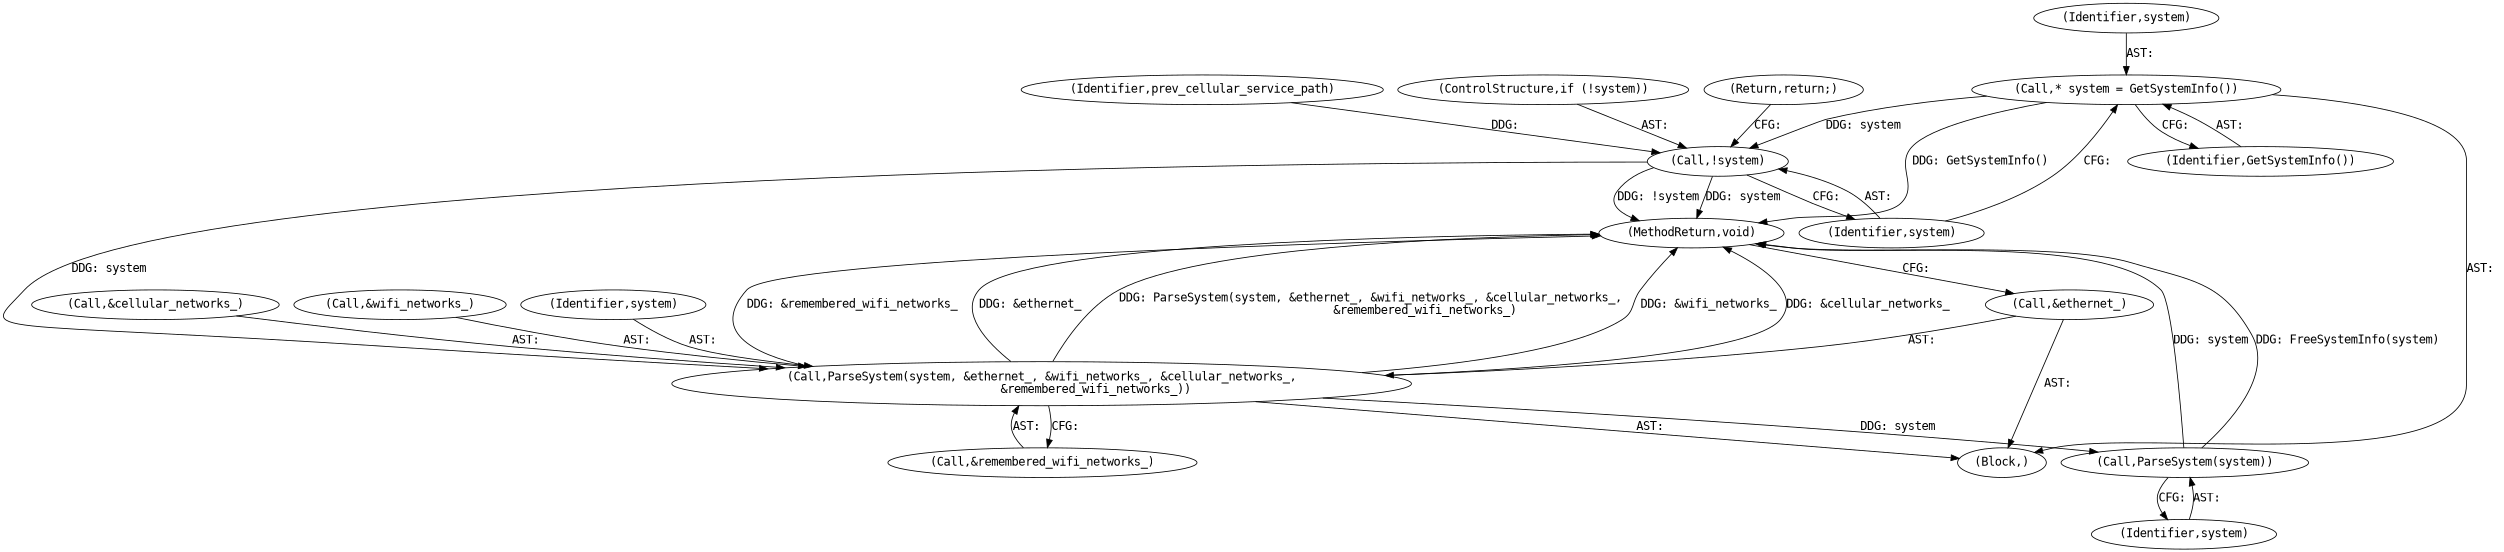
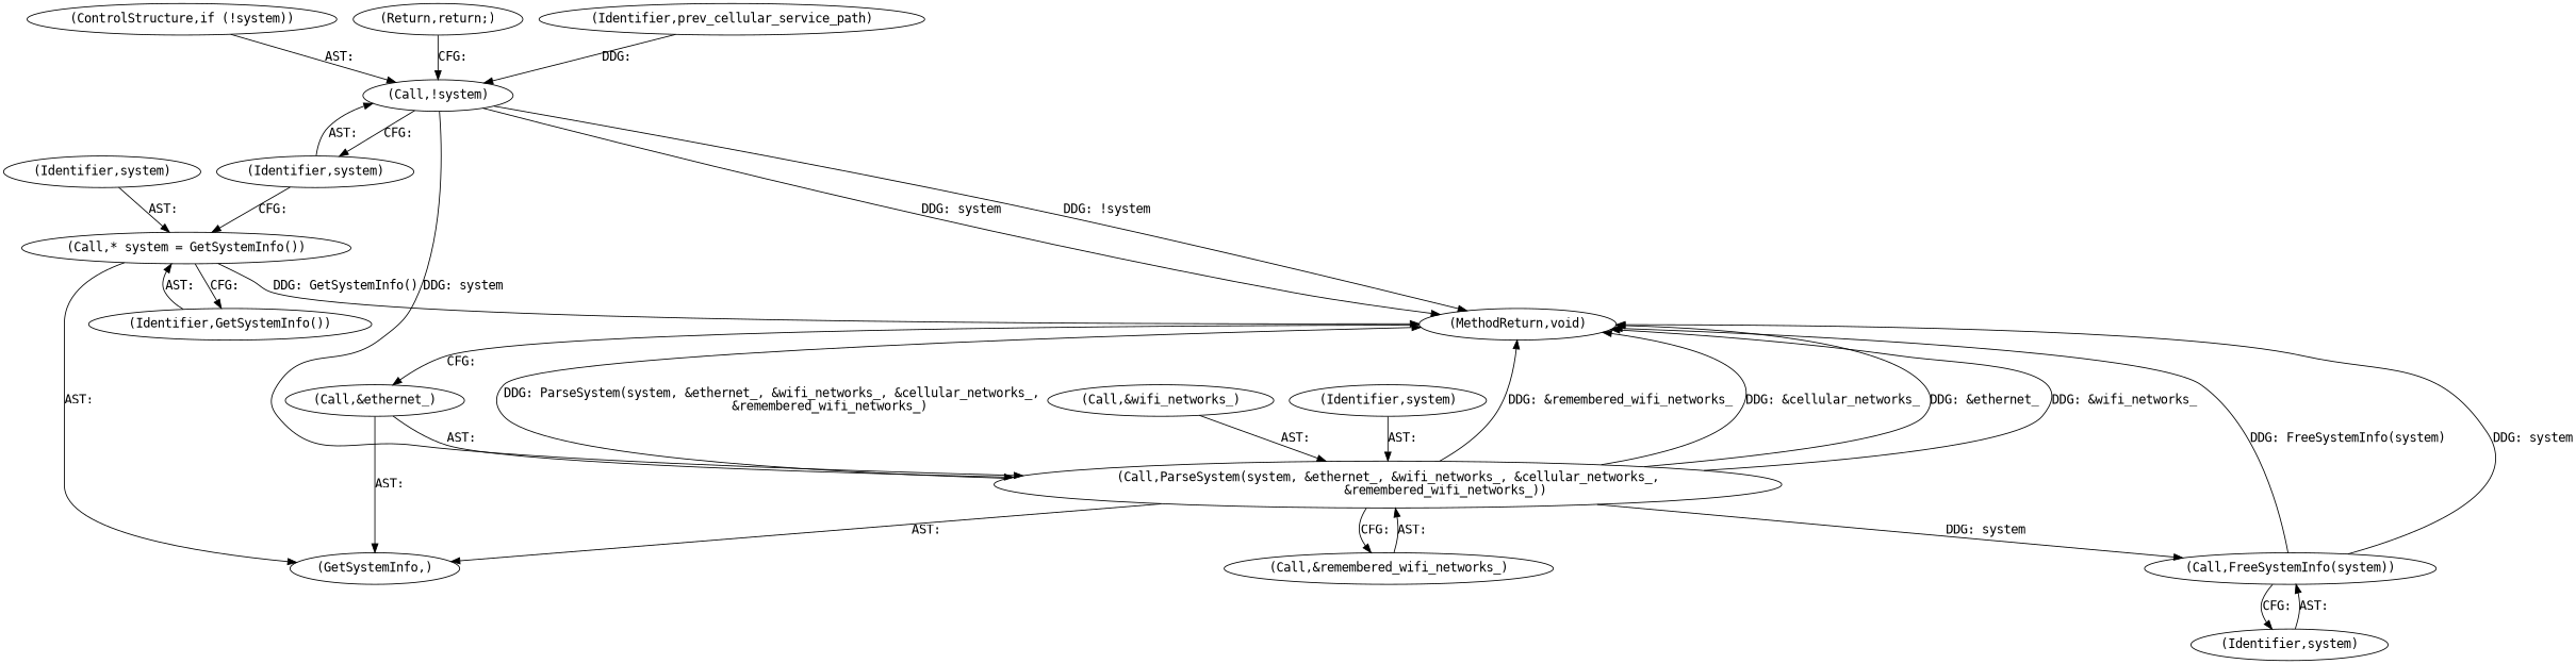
  digraph {
    fontname="DejaVu Sans Mono"
    node [fontname="DejaVu Sans Mono"]
    edge [fontname="DejaVu Sans Mono"]
    n1 [label="(Call,* system = GetSystemInfo())"]
    n2 [label="(Call,!system)"]
    n3 [label="(MethodReturn,void)"]
    n4 [label="(Identifier,GetSystemInfo())"]
-   n5 [label="(Block,)"]
+   n5 [label="(GetSystemInfo,)"]
    n6 [label="(Call,ParseSystem(system, &ethernet_, &wifi_networks_, &cellular_networks_,\n                &remembered_wifi_networks_))"]
    n7 [label="(Identifier,system)"]
    n8 [label="(Call,&ethernet_)"]
-   n9 [label="(Call,ParseSystem(system))"]
+   n9 [label="(Call,FreeSystemInfo(system))"]
    n10 [label="(Call,&remembered_wifi_networks_)"]
    n11 [label="(ControlStructure,if (!system))"]
    n12 [label="(Identifier,system)"]
    n13 [label="(Return,return;)"]
-   n14 [label="(Call,&cellular_networks_)"]
    n15 [label="(Call,&wifi_networks_)"]
    n16 [label="(Identifier,prev_cellular_service_path)"]
    n17 [label="(Identifier,system)"]
    n18 [label="(Identifier,system)"]
-   n1 -> n2 [label="DDG: system"]
    n1 -> n3 [label="DDG: GetSystemInfo()"]
    n1 -> n4 [label="CFG: "]
    n1 -> n5 [label="AST: "]
    n2 -> n3 [label="DDG: system"]
    n2 -> n3 [label="DDG: !system"]
    n2 -> n6 [label="DDG: system"]
    n2 -> n7 [label="CFG: "]
    n3 -> n8 [label="CFG: "]
    n4 -> n1 [label="AST: "]
    n6 -> n3 [label="DDG: &remembered_wifi_networks_"]
    n6 -> n3 [label="DDG: &cellular_networks_"]
    n6 -> n3 [label="DDG: ParseSystem(system, &ethernet_, &wifi_networks_, &cellular_networks_,\n                &remembered_wifi_networks_)"]
    n6 -> n3 [label="DDG: &ethernet_"]
    n6 -> n3 [label="DDG: &wifi_networks_"]
    n6 -> n5 [label="AST: "]
    n6 -> n9 [label="DDG: system"]
    n6 -> n10 [label="CFG: "]
    n7 -> n1 [label="CFG: "]
    n7 -> n2 [label="AST: "]
    n8 -> n5 [label="AST: "]
    n8 -> n6 [label="AST: "]
    n9 -> n3 [label="DDG: system"]
    n9 -> n3 [label="DDG: FreeSystemInfo(system)"]
    n9 -> n12 [label="CFG: "]
    n10 -> n6 [label="AST: "]
    n11 -> n2 [label="AST: "]
    n12 -> n9 [label="AST: "]
    n13 -> n2 [label="CFG: "]
-   n14 -> n6 [label="AST: "]
    n15 -> n6 [label="AST: "]
    n16 -> n2 [label="DDG: "]
    n17 -> n6 [label="AST: "]
    n18 -> n1 [label="AST: "]
  }
